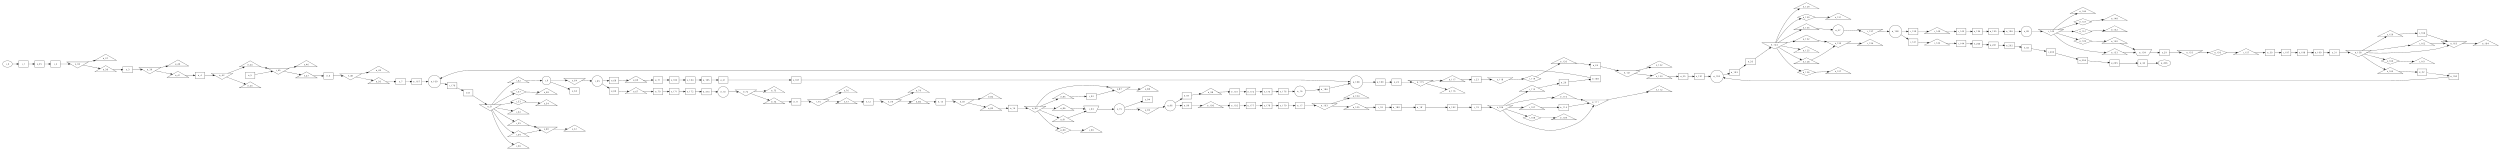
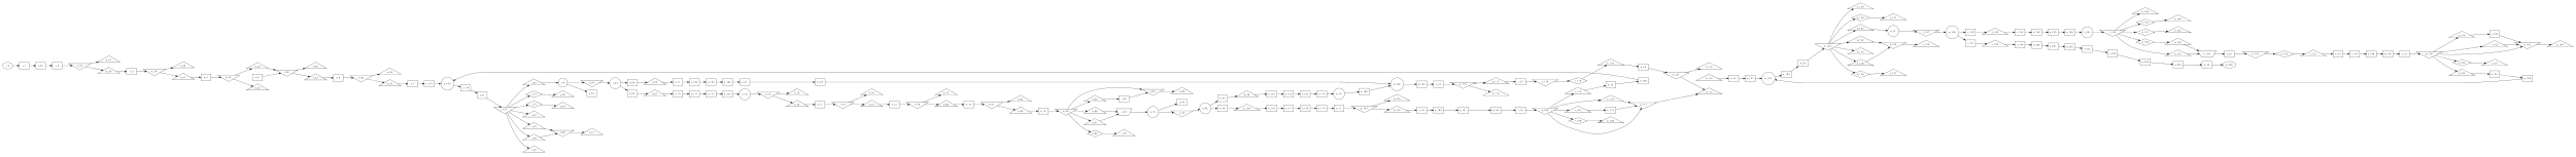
  digraph {
    fontname="Open Sans"
    rankdir=LR
    node [fontname="Open Sans" shape=dot]
    edge [fontname="Open Sans"]
    e_1
    e_35
    e_0 [shape=""]
    e_2
    e_36 [shape=invtriangle]
    e_37 [shape=triangle]
    e_38 [shape=triangle]
    e_39 [shape=invtriangle]
    e_3
    e_40 [shape=triangle]
    e_41 [shape=triangle]
    e_42 [shape=invtriangle]
    e_4
    e_43 [shape=triangle]
    e_44 [shape=triangle]
    e_45 [shape=invtriangle]
    e_5
    e_46 [shape=triangle]
    e_47 [shape=triangle]
    e_48 [shape=invtriangle]
    e_6
    e_49 [shape=triangle]
    e_50 [shape=triangle]
    e_7
    e_167
    e_169 [shape=circle]
    e_51 [shape=invtriangle]
    e_8
    e_52 [shape=triangle]
    e_53 [shape=diamond]
    e_55 [shape=triangle]
    e_56 [shape=triangle]
    e_57 [shape=diamond]
    e_59 [shape=triangle]
    e_62 [shape=triangle]
    e_9 [shape=circle]
    e_63
    e_64 [shape=invtriangle]
    e_65 [shape=circle]
    e_10 [shape=circle]
    e_72 [shape=invtriangle]
    e_73 [shape=triangle]
    e_74 [shape=triangle]
    e_75 [shape=invtriangle]
    e_11
    e_76 [shape=triangle]
    e_77 [shape=triangle]
    e_78 [shape=invtriangle]
    e_12
    e_79 [shape=triangle]
    e_80 [shape=triangle]
    e_81 [shape=invtriangle]
    e_13
    e_82 [shape=triangle]
    e_83 [shape=triangle]
    e_84 [shape=invtriangle]
    e_14
    e_85 [shape=triangle]
    e_86 [shape=triangle]
    e_87 [shape=invtriangle]
    e_89 [shape=diamond]
    e_91 [shape=triangle]
    e_15 [shape=circle]
    e_94
    e_95 [shape=invtriangle]
    e_96 [shape=circle]
    e_16 [shape=circle]
    e_186
    e_188 [shape=circle]
    e_103 [shape=invtriangle]
    e_17
    e_104 [shape=triangle]
    e_105 [shape=triangle]
    e_18
    e_180
    e_181
    e_106 [shape=invtriangle]
    e_19
    e_107 [shape=triangle]
    e_108 [shape=diamond]
    e_110 [shape=triangle]
    e_111 [shape=invtriangle]
    e_113 [shape=triangle]
    e_20
    e_168
    e_21
    e_187
    e_115 [shape=invtriangle]
    e_22
    e_116 [shape=triangle]
    e_117 [shape=triangle]
    e_118 [shape=invtriangle]
    e_23
    e_119 [shape=diamond]
    e_121 [shape=invtriangle]
    e_24
    e_122 [shape=triangle]
    e_123 [shape=triangle]
    e_25
    e_191
    e_192 [shape=circle]
    e_124 [shape=invtriangle]
    e_26
    e_125 [shape=triangle]
    e_126 [shape=diamond]
    e_128 [shape=triangle]
    e_129 [shape=triangle]
    e_130 [shape=diamond]
    e_132 [shape=triangle]
    e_135 [shape=triangle]
    e_27 [shape=circle]
    e_137 [shape=invtriangle]
    e_138 [shape=circle]
    e_28 [shape=circle]
    e_145 [shape=invtriangle]
    e_146 [shape=triangle]
    e_147 [shape=diamond]
    e_149 [shape=diamond]
    e_151 [shape=diamond]
    e_153 [shape=triangle]
    e_155 [shape=invtriangle]
    e_29
    e_156 [shape=diamond]
    e_30
    e_197
    e_198
    e_158 [shape=invtriangle]
    e_31
    e_159 [shape=triangle]
    e_160 [shape=diamond]
    e_162 [shape=triangle]
    e_163 [shape=invtriangle]
    e_165 [shape=triangle]
    e_32
    e_190
    e_33
    e_203
    e_204
    e_206 [shape=""]
    e_34
    e_54 [shape=triangle]
    e_60 [shape=invtriangle]
    e_58 [shape=triangle]
    e_61 [shape=triangle]
    e_66
    e_68
    e_67 [shape=triangle]
    e_69 [shape=triangle]
    e_70
    e_171
    e_71
    e_183
    e_172
    e_184
    e_92
    e_93 [shape=invtrapezium]
    e_88 [shape=triangle]
    e_90 [shape=triangle]
    e_97
    e_99
    e_98 [shape=triangle]
    e_100 [shape=triangle]
    e_101
    e_174
    e_102
    e_177
    e_175
    e_178
    e_114
    e_109 [shape=triangle]
    e_112 [shape=triangle]
    e_120 [shape=triangle]
    e_127 [shape=triangle]
    e_133 [shape=invtriangle]
    e_131 [shape=triangle]
    e_134 [shape=triangle]
    e_139
    e_141
    e_140 [shape=triangle]
    e_142 [shape=triangle]
    e_143
    e_194
    e_144
    e_200
    e_195
    e_201
    e_148 [shape=triangle]
    e_150 [shape=triangle]
    e_152 [shape=triangle]
    e_154 [shape=invtrapezium]
    e_157 [shape=triangle]
    e_166
    e_161 [shape=triangle]
    e_164 [shape=triangle]
    e_170
    n196 [label=e_373]
    e_176
    e_179
    e_182
    e_185
    e_189
    e_193
    e_196
    e_199
    e_202
    e_205
    e_1 -> e_35
    e_35 -> e_2
    e_0 -> e_1
    e_2 -> e_36
    e_36 -> e_37
    e_36 -> e_38
    e_38 -> e_3
    e_39 -> e_40
    e_39 -> e_41
    e_3 -> e_39
    e_41 -> e_4
    e_42 -> e_43
    e_42 -> e_44
    e_4 -> e_42
    e_44 -> e_45
    e_45 -> e_46
    e_45 -> e_47
    e_5 -> e_45
    e_47 -> e_6
    e_48 -> e_49
    e_48 -> e_50
    e_6 -> e_48
    e_50 -> e_7
    e_7 -> e_167
    e_167 -> e_169
    e_169 -> e_170
    e_51 -> e_52
    e_51 -> e_53
    e_51 -> e_55
    e_51 -> e_56
    e_51 -> e_57
    e_51 -> e_59
    e_51 -> e_62
    e_8 -> e_51
    e_53 -> e_54
    e_55 -> e_60
    e_57 -> e_58
    e_59 -> e_60
    e_62 -> e_9
    e_9 -> e_63
    e_9 -> e_64
    e_64 -> e_65
    e_65 -> e_66
    e_65 -> e_68
    e_10 -> e_72
    e_72 -> e_73
    e_72 -> e_74
    e_74 -> e_11
    e_75 -> e_76
    e_75 -> e_77
    e_11 -> e_75
    e_77 -> e_12
    e_78 -> e_79
    e_78 -> e_80
    e_12 -> e_78
    e_80 -> e_13
    e_81 -> e_82
    e_81 -> e_83
    e_13 -> e_81
    e_83 -> e_14
    e_84 -> e_85
    e_84 -> e_86
    e_84 -> e_87
    e_84 -> e_89
    e_84 -> e_91
    e_14 -> e_84
    e_85 -> e_92
    e_86 -> e_93
    e_87 -> e_88
    e_89 -> e_90
    e_91 -> e_93
    e_15 -> e_94
    e_15 -> e_95
    e_95 -> e_96
    e_96 -> e_97
    e_96 -> e_99
    e_16 -> e_186
    e_186 -> e_188
    e_188 -> e_189
    e_103 -> e_104
    e_103 -> e_105
    e_17 -> e_103
    e_105 -> e_18
    e_18 -> e_180
    e_180 -> e_181
    e_181 -> e_182
    e_106 -> e_107
    e_106 -> e_108
    e_106 -> e_110
    e_106 -> e_111
    e_106 -> e_113
    e_19 -> e_106
    e_107 -> e_114
    e_108 -> e_109
    e_110 -> e_111
    e_111 -> e_112
    e_113 -> e_20
    e_20 -> e_168
    e_168 -> e_169
    e_21 -> e_187
    e_187 -> e_188
    e_115 -> e_116
    e_115 -> e_117
    e_22 -> e_115
    e_117 -> e_23
    e_118 -> e_119
    e_23 -> e_118
    e_119 -> e_120
    e_121 -> e_122
-   e_121 -> e_123
+   e_121 -> e_112
    e_24 -> e_121
    e_123 -> e_25
    e_25 -> e_191
    e_191 -> e_192
    e_192 -> e_193
    e_124 -> e_125
    e_124 -> e_126
    e_124 -> e_128
    e_124 -> e_129
    e_124 -> e_130
    e_124 -> e_132
    e_124 -> e_135
    e_26 -> e_124
    e_126 -> e_127
    e_128 -> e_133
    e_130 -> e_131
    e_132 -> e_133
    e_135 -> e_27
    e_27 -> e_137
    e_137 -> e_138
    e_138 -> e_139
    e_138 -> e_141
    e_28 -> e_145
    e_145 -> e_146
    e_145 -> e_147
    e_145 -> e_149
    e_145 -> e_151
    e_145 -> e_153
    e_147 -> e_148
    e_149 -> e_150
    e_151 -> e_152
    e_153 -> e_154
    e_155 -> e_156
    e_29 -> e_155
    e_156 -> e_157
    e_30 -> e_197
    e_197 -> e_198
    e_198 -> e_199
    e_158 -> e_159
    e_158 -> e_160
    e_158 -> e_162
    e_158 -> e_163
    e_158 -> e_165
    e_31 -> e_158
    e_159 -> e_166
    e_160 -> e_161
    e_162 -> e_163
    e_163 -> e_164
    e_165 -> e_32
    e_32 -> e_190
    e_190 -> e_192
    e_33 -> e_203
    e_203 -> e_204
    e_204 -> e_205
    e_34 -> e_206
    e_60 -> e_61
    e_66 -> e_67
    e_68 -> e_69
    e_67 -> e_70
    e_69 -> e_71
    e_70 -> e_171
    e_171 -> e_172
    e_71 -> e_183
    e_183 -> e_184
    e_172 -> n196
    e_184 -> e_185
    e_92 -> e_87
    e_93 -> e_15
    e_97 -> e_98
    e_99 -> e_100
    e_98 -> e_101
    e_100 -> e_102
    e_101 -> e_174
    e_174 -> e_175
    e_102 -> e_177
    e_177 -> e_178
    e_175 -> e_176
    e_178 -> e_179
    e_114 -> e_111
    e_120 -> e_24
    e_133 -> e_134
    e_139 -> e_140
    e_141 -> e_142
    e_140 -> e_143
    e_142 -> e_144
    e_143 -> e_194
    e_194 -> e_195
    e_144 -> e_200
    e_200 -> e_201
    e_195 -> e_196
    e_201 -> e_202
    e_150 -> e_154
    e_154 -> e_29
    e_157 -> e_30
    e_166 -> e_163
    e_170 -> e_8
    n196 -> e_10
    e_176 -> e_16
    e_179 -> e_17
    e_182 -> e_19
    e_185 -> e_21
    e_189 -> e_22
    e_193 -> e_26
    e_196 -> e_28
    e_199 -> e_31
    e_202 -> e_33
    e_205 -> e_34
  }
